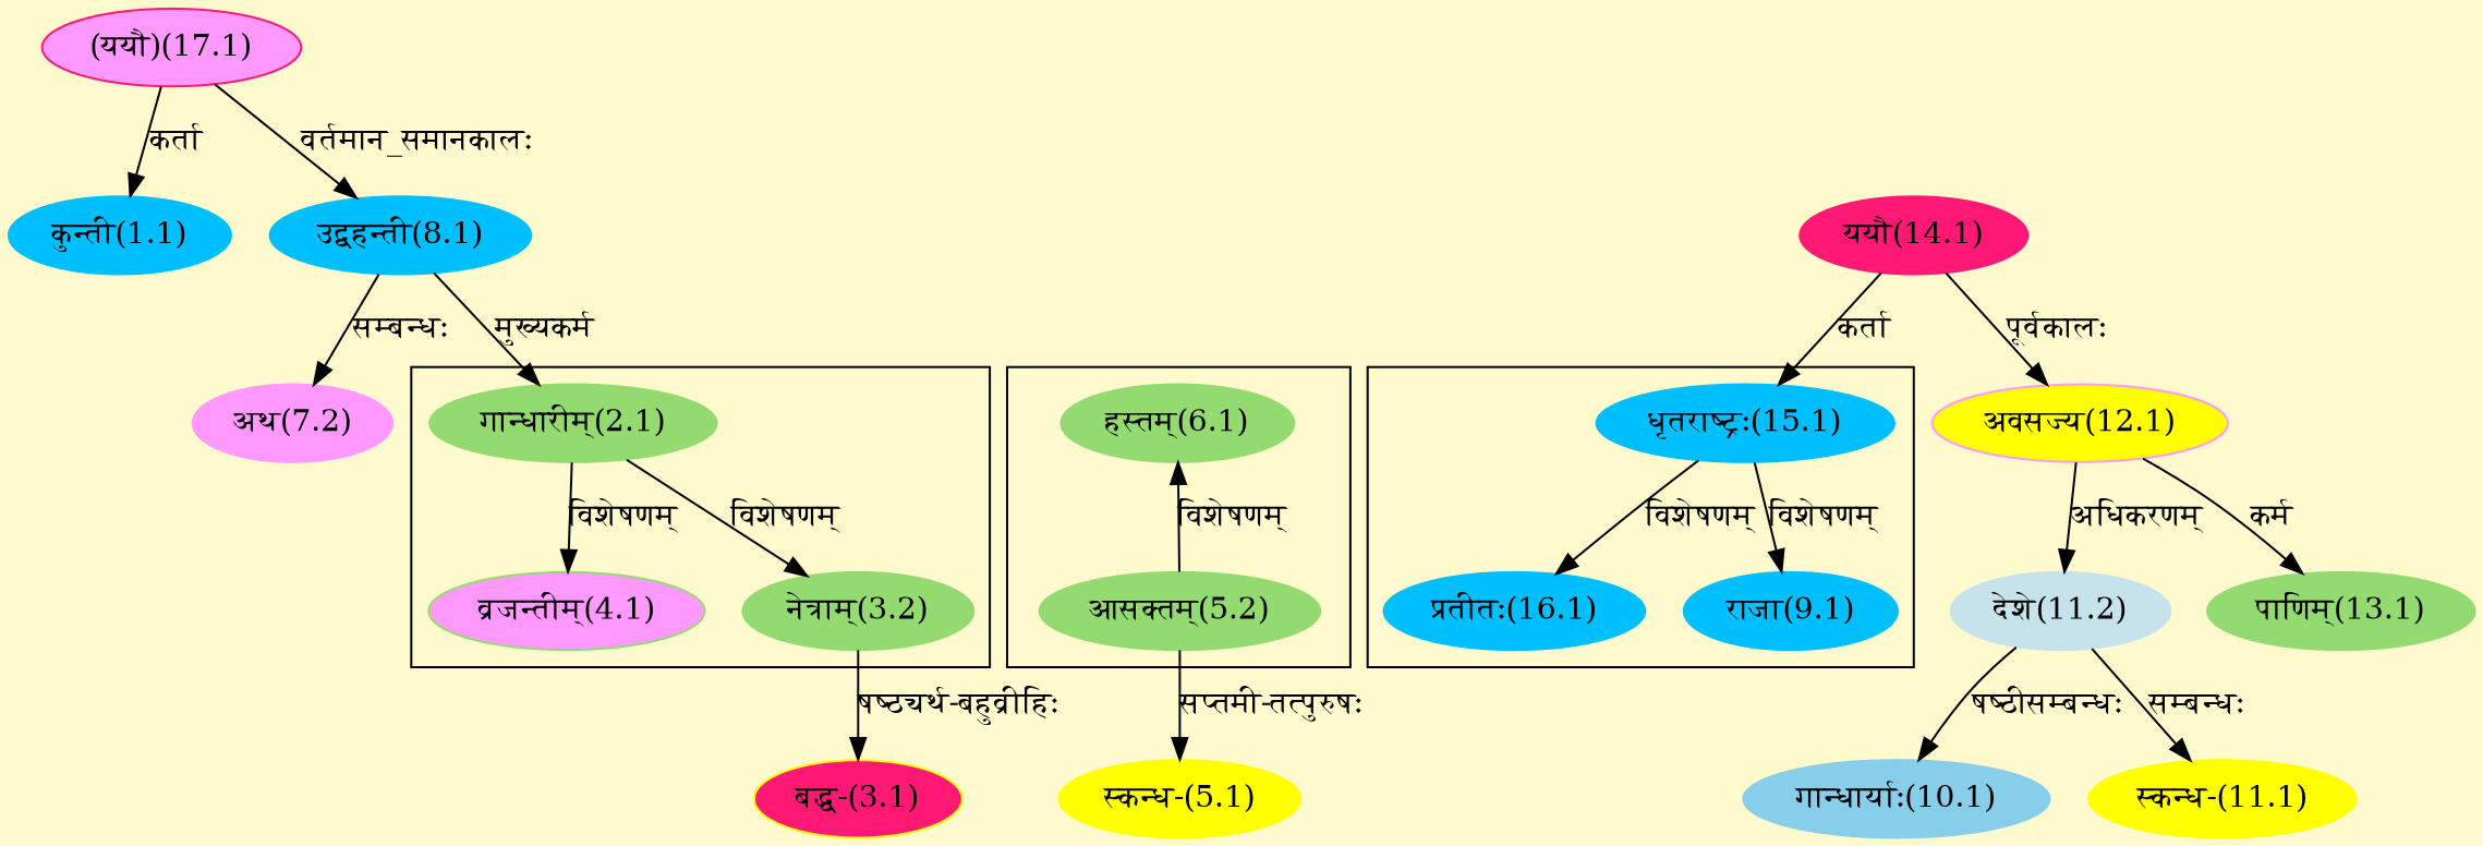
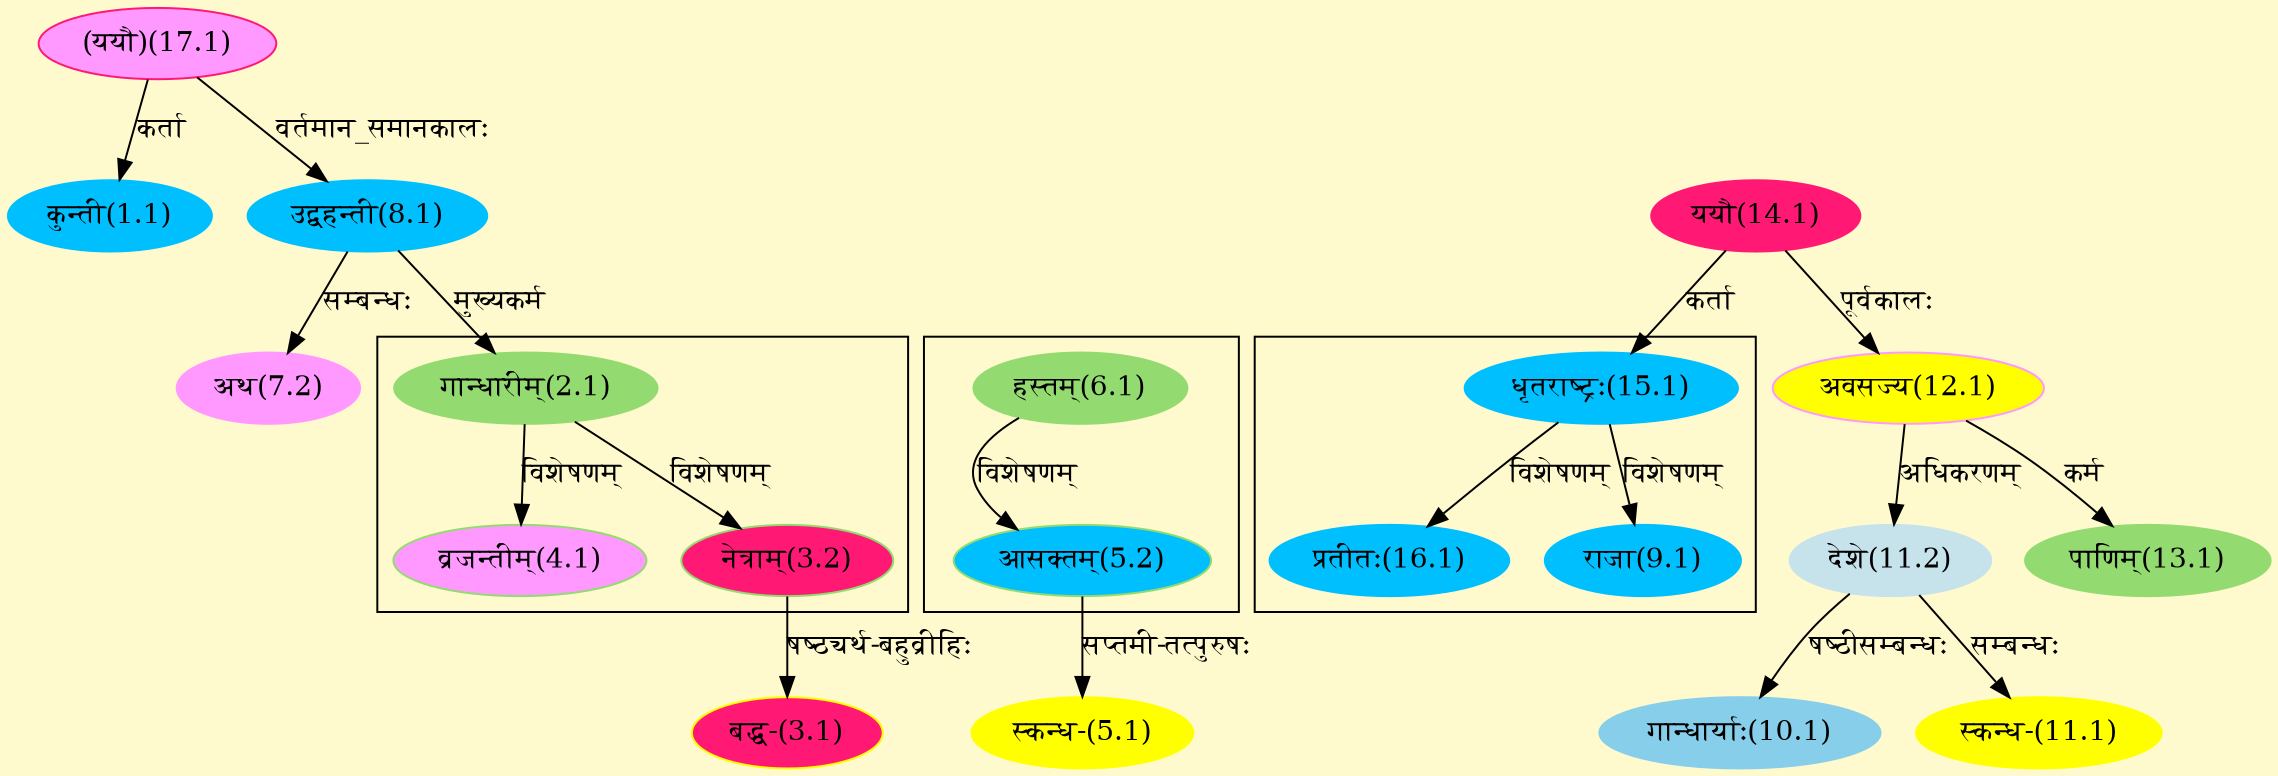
  digraph {
    bgcolor=lemonchiffon1
    compound=true
    rankdir=BT
    node [color="#93DB70" style=filled]
    edge [dir=back]
-   n1 [label="नेत्राम्(3.2)"]
+   n1 [label="नेत्राम्(3.2)" fillcolor="#FF1975"]
    n2 [label="गान्धारीम्(2.1)"]
    n3 [fillcolor="#FF99FF" label="व्रजन्तीम्(4.1)"]
-   n4 [label="आसक्तम्(5.2)"]
+   n4 [label="आसक्तम्(5.2)" fillcolor="#00BFFF"]
    n5 [label="हस्तम्(6.1)"]
    n6 [color="#00BFFF" label="राजा(9.1)"]
    n7 [color="#00BFFF" label="धृतराष्ट्रः(15.1)"]
    n8 [color="#00BFFF" label="प्रतीतः(16.1)"]
    n9 [color="#00BFFF" label="उद्वहन्ती(8.1)"]
    n10 [color="#FF1975" label="ययौ(14.1)"]
    n11 [color="#FF1975" fillcolor="#FF99FF" label="(ययौ)(17.1)"]
    n12 [color="#00BFFF" label="कुन्ती(1.1)"]
    n13 [color="#FFFF00" fillcolor="#FF1975" label="बद्ध-(3.1)"]
    n14 [color="#FFFF00" label="स्कन्ध-(5.1)"]
    n15 [color="#FF99FF" label="अथ(7.2)"]
    n16 [color="#87CEEB" label="गान्धार्याः(10.1)"]
    n17 [color="#C6E2EB" label="देशे(11.2)"]
    n18 [color="#FF99FF" fillcolor="#FFFF00" label="अवसज्य(12.1)"]
    n19 [color="#FFFF00" label="स्कन्ध-(11.1)"]
    n20 [label="पाणिम्(13.1)"]
    subgraph cluster_1 {
      n1
      n2
      n3
    }
    subgraph cluster_2 {
      n4
      n5
    }
    subgraph cluster_3 {
      n6
      n7
      n8
    }
    n1 -> n2 [label="विशेषणम्"]
    n2 -> n9 [label="मुख्यकर्म"]
    n3 -> n2 [label="विशेषणम्"]
-   n5 -> n4 [label="विशेषणम्"]
+   n4 -> n5 [label="विशेषणम्"]
    n6 -> n7 [label="विशेषणम्"]
    n7 -> n10 [label="कर्ता"]
    n8 -> n7 [label="विशेषणम्"]
    n9 -> n11 [label="वर्तमान_समानकालः"]
    n12 -> n11 [label="कर्ता"]
    n13 -> n1 [label="षष्ठ्यर्थ-बहुव्रीहिः"]
    n14 -> n4 [label="सप्तमी-तत्पुरुषः"]
    n15 -> n9 [label="सम्बन्धः"]
    n16 -> n17 [label="षष्ठीसम्बन्धः"]
    n17 -> n18 [label="अधिकरणम्"]
    n18 -> n10 [label="पूर्वकालः"]
    n19 -> n17 [label="सम्बन्धः"]
    n20 -> n18 [label="कर्म"]
  }
